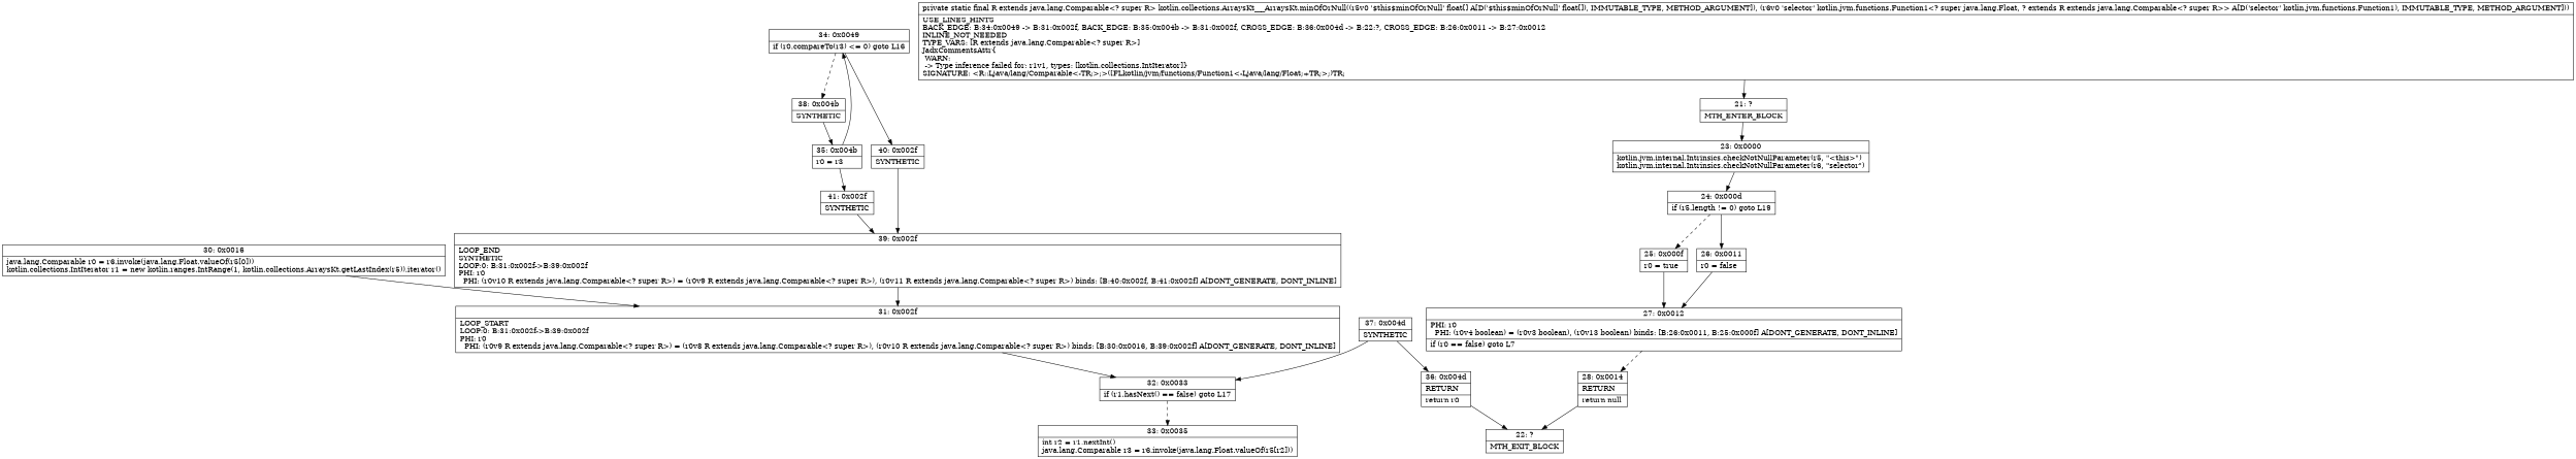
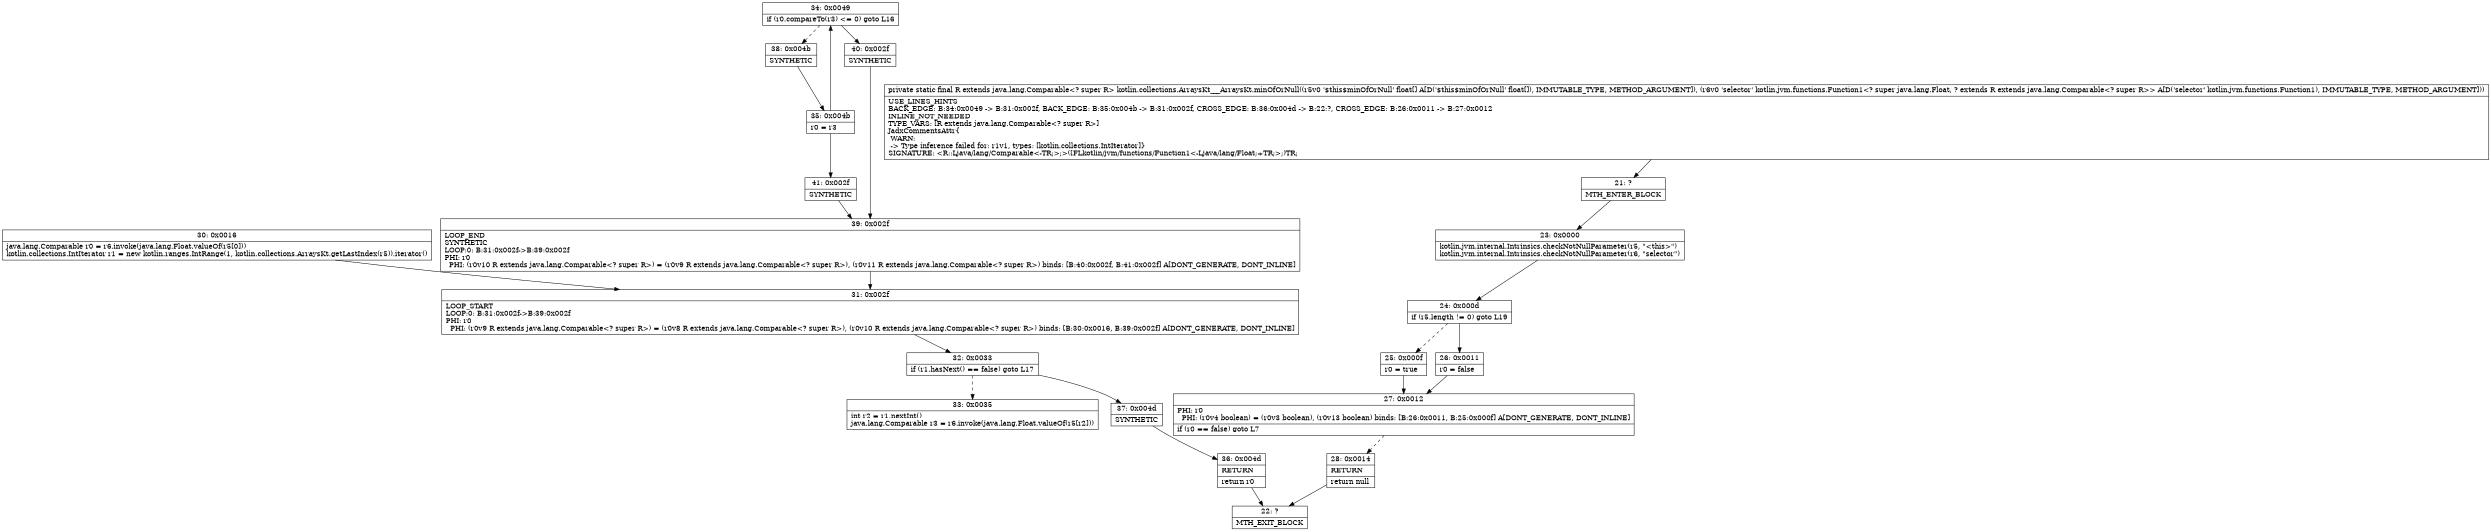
  digraph {
    node [shape=record]
    n1 [label="{21\:\ ?|MTH_ENTER_BLOCK\l}"]
    n2 [label="{23\:\ 0x0000|kotlin.jvm.internal.Intrinsics.checkNotNullParameter(r5, \"\<this\>\")\lkotlin.jvm.internal.Intrinsics.checkNotNullParameter(r6, \"selector\")\l}"]
    n3 [label="{24\:\ 0x000d|if (r5.length != 0) goto L19\l}"]
    n4 [label="{25\:\ 0x000f|r0 = true\l}"]
    n5 [label="{26\:\ 0x0011|r0 = false\l}"]
    n6 [label="{27\:\ 0x0012|PHI: r0 \l  PHI: (r0v4 boolean) = (r0v3 boolean), (r0v13 boolean) binds: [B:26:0x0011, B:25:0x000f] A[DONT_GENERATE, DONT_INLINE]\l|if (r0 == false) goto L7\l}"]
    n7 [label="{28\:\ 0x0014|RETURN\l|return null\l}"]
    n8 [label="{22\:\ ?|MTH_EXIT_BLOCK\l}"]
    n9 [label="{30\:\ 0x0016|java.lang.Comparable r0 = r6.invoke(java.lang.Float.valueOf(r5[0]))\lkotlin.collections.IntIterator r1 = new kotlin.ranges.IntRange(1, kotlin.collections.ArraysKt.getLastIndex(r5)).iterator()\l}"]
    n10 [label="{31\:\ 0x002f|LOOP_START\lLOOP:0: B:31:0x002f\-\>B:39:0x002f\lPHI: r0 \l  PHI: (r0v9 R extends java.lang.Comparable\<? super R\>) = (r0v8 R extends java.lang.Comparable\<? super R\>), (r0v10 R extends java.lang.Comparable\<? super R\>) binds: [B:30:0x0016, B:39:0x002f] A[DONT_GENERATE, DONT_INLINE]\l}"]
    n11 [label="{32\:\ 0x0033|if (r1.hasNext() == false) goto L17\l}"]
    n12 [label="{33\:\ 0x0035|int r2 = r1.nextInt()\ljava.lang.Comparable r3 = r6.invoke(java.lang.Float.valueOf(r5[r2]))\l}"]
    n13 [label="{37\:\ 0x004d|SYNTHETIC\l}"]
    n14 [label="{36\:\ 0x004d|RETURN\l|return r0\l}"]
    n15 [label="{34\:\ 0x0049|if (r0.compareTo(r3) \<= 0) goto L16\l}"]
    n16 [label="{38\:\ 0x004b|SYNTHETIC\l}"]
    n17 [label="{40\:\ 0x002f|SYNTHETIC\l}"]
    n18 [label="{35\:\ 0x004b|r0 = r3\l}"]
    n19 [label="{39\:\ 0x002f|LOOP_END\lSYNTHETIC\lLOOP:0: B:31:0x002f\-\>B:39:0x002f\lPHI: r0 \l  PHI: (r0v10 R extends java.lang.Comparable\<? super R\>) = (r0v9 R extends java.lang.Comparable\<? super R\>), (r0v11 R extends java.lang.Comparable\<? super R\>) binds: [B:40:0x002f, B:41:0x002f] A[DONT_GENERATE, DONT_INLINE]\l}"]
    n20 [label="{41\:\ 0x002f|SYNTHETIC\l}"]
    n21 [label="{private static final R extends java.lang.Comparable\<? super R\> kotlin.collections.ArraysKt___ArraysKt.minOfOrNull((r5v0 '$this$minOfOrNull' float[] A[D('$this$minOfOrNull' float[]), IMMUTABLE_TYPE, METHOD_ARGUMENT]), (r6v0 'selector' kotlin.jvm.functions.Function1\<? super java.lang.Float, ? extends R extends java.lang.Comparable\<? super R\>\> A[D('selector' kotlin.jvm.functions.Function1), IMMUTABLE_TYPE, METHOD_ARGUMENT]))  | USE_LINES_HINTS\lBACK_EDGE: B:34:0x0049 \-\> B:31:0x002f, BACK_EDGE: B:35:0x004b \-\> B:31:0x002f, CROSS_EDGE: B:36:0x004d \-\> B:22:?, CROSS_EDGE: B:26:0x0011 \-\> B:27:0x0012\lINLINE_NOT_NEEDED\lTYPE_VARS: [R extends java.lang.Comparable\<? super R\>]\lJadxCommentsAttr\{\l WARN: \l \-\> Type inference failed for: r1v1, types: [kotlin.collections.IntIterator]\}\lSIGNATURE: \<R::Ljava\/lang\/Comparable\<\-TR;\>;\>([FLkotlin\/jvm\/functions\/Function1\<\-Ljava\/lang\/Float;+TR;\>;)TR;\l}"]
    n1 -> n2
    n2 -> n3
    n3 -> n4 [style=dashed]
    n3 -> n5
    n4 -> n6
    n5 -> n6
    n6 -> n7 [style=dashed]
    n7 -> n8
    n9 -> n10
    n10 -> n11
    n11 -> n12 [style=dashed]
-   n13 -> n11
+   n11 -> n13
    n13 -> n14
    n14 -> n8
    n15 -> n16 [style=dashed]
    n15 -> n17
    n16 -> n18
    n17 -> n19
    n18 -> n15
    n18 -> n20
    n19 -> n10
    n20 -> n19
    n21 -> n1
  }
